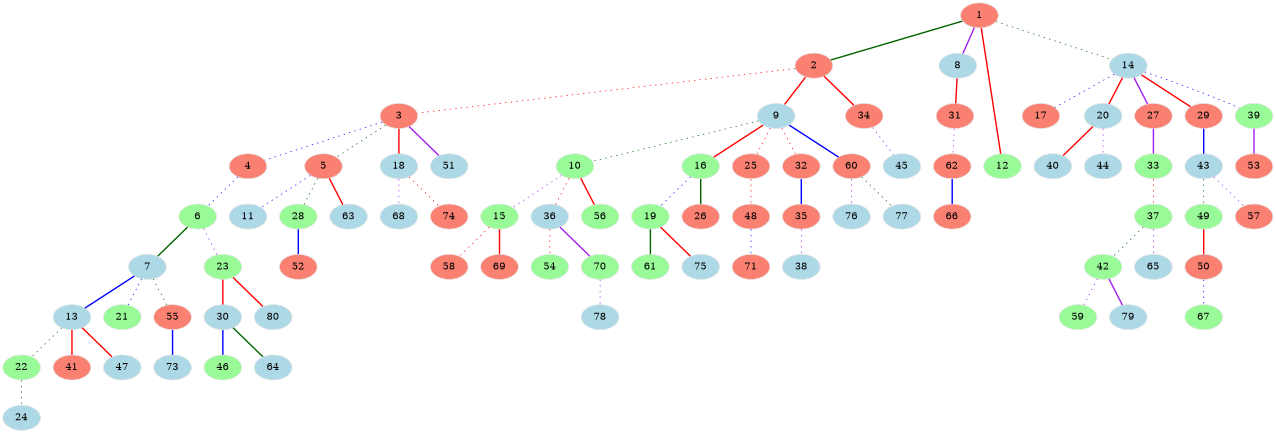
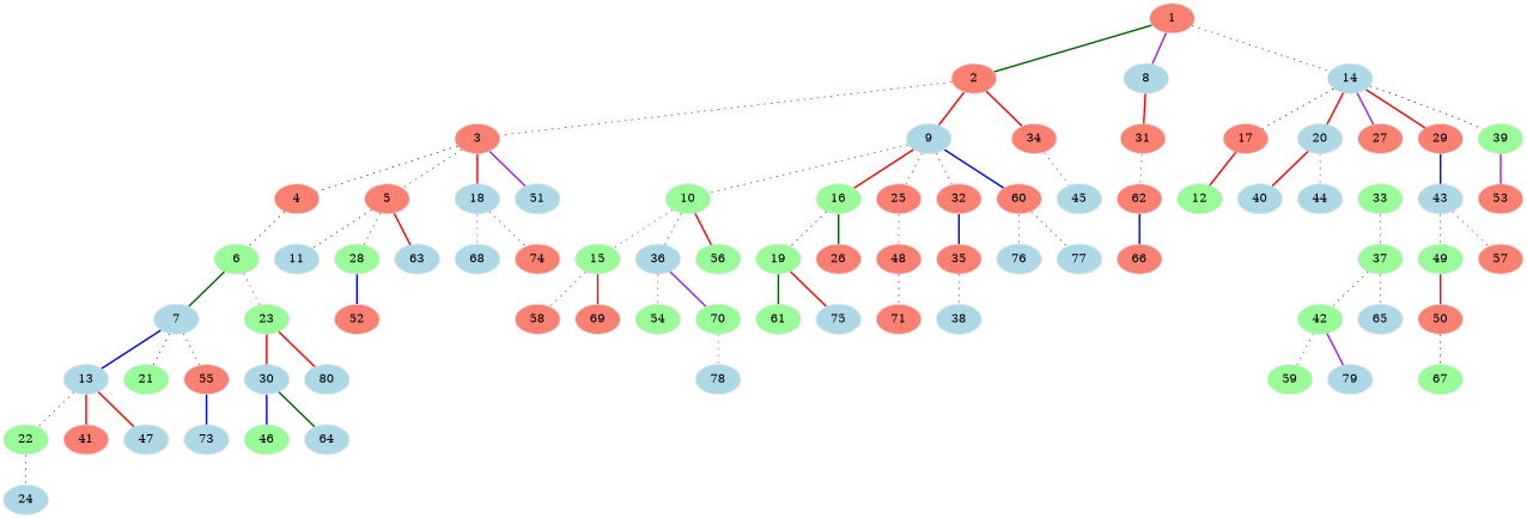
  graph {
    node [color=gray90 fillcolor=lightblue style=filled]
    edge [color=red style=dotted]
    1 [fillcolor=salmon]
    2 [fillcolor=salmon]
    8
    12 [fillcolor=palegreen]
    14
    3 [fillcolor=salmon]
    9
    34 [fillcolor=salmon]
    31 [fillcolor=salmon]
    17 [fillcolor=salmon]
    20
    27 [fillcolor=salmon]
    29 [fillcolor=salmon]
    39 [fillcolor=palegreen]
    4 [fillcolor=salmon]
    5 [fillcolor=salmon]
    18
    51
    10 [fillcolor=palegreen]
    16 [fillcolor=palegreen]
    25 [fillcolor=salmon]
    32 [fillcolor=salmon]
    60 [fillcolor=salmon]
    45
    6 [fillcolor=palegreen]
    11
    28 [fillcolor=palegreen]
    63
    68
    74 [fillcolor=salmon]
    7
    23 [fillcolor=palegreen]
    52 [fillcolor=salmon]
    13
    21 [fillcolor=palegreen]
    55 [fillcolor=salmon]
    30
    80
    22 [fillcolor=palegreen]
    41 [fillcolor=salmon]
    47
    73
    62 [fillcolor=salmon]
    15 [fillcolor=palegreen]
    36
    56 [fillcolor=palegreen]
    19 [fillcolor=palegreen]
    26 [fillcolor=salmon]
    48 [fillcolor=salmon]
    35 [fillcolor=salmon]
    76
    77
    58 [fillcolor=salmon]
    69 [fillcolor=salmon]
    54 [fillcolor=palegreen]
    70 [fillcolor=palegreen]
    24
    40
    44
    33 [fillcolor=palegreen]
    43
    53 [fillcolor=salmon]
    61 [fillcolor=palegreen]
    75
    46 [fillcolor=palegreen]
    64
    71 [fillcolor=salmon]
    37 [fillcolor=palegreen]
    49 [fillcolor=palegreen]
    57 [fillcolor=salmon]
    66 [fillcolor=salmon]
    38
    42 [fillcolor=palegreen]
    65
    78
    59 [fillcolor=palegreen]
    79
    50 [fillcolor=salmon]
    67 [fillcolor=palegreen]
    1 -- 2 [color=darkgreen style=bold]
    1 -- 8 [color=purple style=bold]
-   1 -- 12 [style=bold]
+   17 -- 12 [style=bold]
    1 -- 14 [color=darkgreen]
    2 -- 3
    2 -- 9 [style=bold]
    2 -- 34 [style=bold]
    8 -- 31 [style=bold]
    14 -- 17 [color=blue]
    14 -- 20 [style=bold]
    14 -- 27 [color=purple style=bold]
    14 -- 29 [style=bold]
    14 -- 39 [color=blue]
    3 -- 4 [color=blue]
    3 -- 5 [color=darkgreen]
    3 -- 18 [style=bold]
    3 -- 51 [color=purple style=bold]
    9 -- 10 [color=darkgreen]
    9 -- 16 [style=bold]
    9 -- 25
    9 -- 32
    9 -- 60 [color=blue style=bold]
    34 -- 45 [color=purple]
    31 -- 62 [color=purple]
    20 -- 40 [style=bold]
    20 -- 44 [color=purple]
-   27 -- 33 [color=purple style=bold]
    29 -- 43 [color=blue style=bold]
    39 -- 53 [color=purple style=bold]
    4 -- 6 [color=blue]
    5 -- 11 [color=blue]
    5 -- 28 [color=darkgreen]
    5 -- 63 [style=bold]
    18 -- 68 [color=purple]
    18 -- 74
    10 -- 15 [color=purple]
    10 -- 36
    10 -- 56 [style=bold]
    16 -- 19 [color=blue]
    16 -- 26 [color=darkgreen style=bold]
    25 -- 48
    32 -- 35 [color=blue style=bold]
    60 -- 76 [color=purple]
    60 -- 77 [color=darkgreen]
    6 -- 7 [color=darkgreen style=bold]
    6 -- 23 [color=purple]
    28 -- 52 [color=blue style=bold]
    7 -- 13 [color=blue style=bold]
    7 -- 21 [color=blue]
    7 -- 55 [color=darkgreen]
    23 -- 30 [style=bold]
    23 -- 80 [style=bold]
    13 -- 22 [color=darkgreen]
    13 -- 41 [style=bold]
    13 -- 47 [style=bold]
    55 -- 73 [color=blue style=bold]
    30 -- 46 [color=blue style=bold]
    30 -- 64 [color=darkgreen style=bold]
    22 -- 24 [color=darkgreen]
    62 -- 66 [color=blue style=bold]
    15 -- 58
    15 -- 69 [style=bold]
    36 -- 54
    36 -- 70 [color=purple style=bold]
    19 -- 61 [color=darkgreen style=bold]
    19 -- 75 [style=bold]
    48 -- 71 [color=blue]
    35 -- 38 [color=purple]
    70 -- 78 [color=purple]
    33 -- 37
    43 -- 49 [color=darkgreen]
    43 -- 57 [color=purple]
    37 -- 42 [color=darkgreen]
    37 -- 65 [color=purple]
    49 -- 50 [style=bold]
    42 -- 59 [color=purple]
    42 -- 79 [color=purple style=bold]
    50 -- 67 [color=blue]
  }
